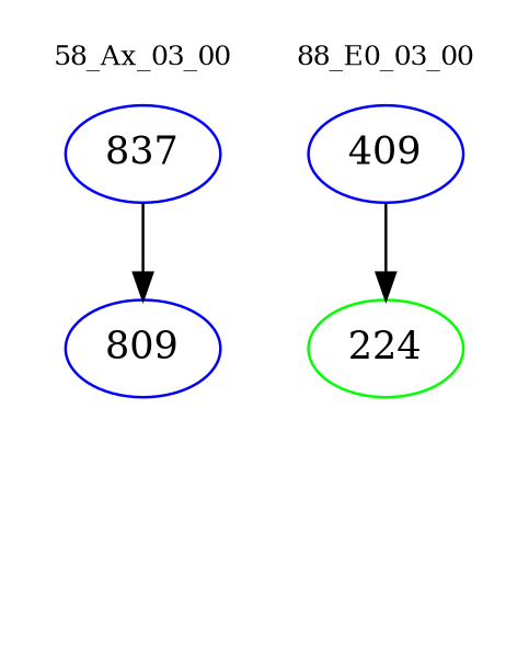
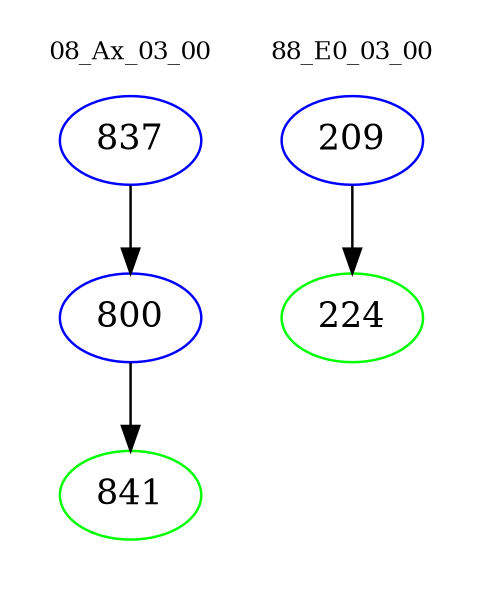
  digraph {
    node [color=blue]
    edge [color=black]
    n1 [label=837]
-   n2 [label=809]
-   n4 [label=409]
+   n2 [label=800]
+   n3 [color=green label=841]
+   n4 [label=209]
    n5 [color=green label=224]
    subgraph cluster_1 {
      color=white
      fontsize=10
-     label="58_Ax_03_00"
+     label="08_Ax_03_00"
      n1
      n2
+     n3
    }
    subgraph cluster_2 {
      color=white
      fontsize=10
      label="88_E0_03_00"
      n4
      n5
    }
    n1 -> n2
+   n2 -> n3
    n4 -> n5
  }
